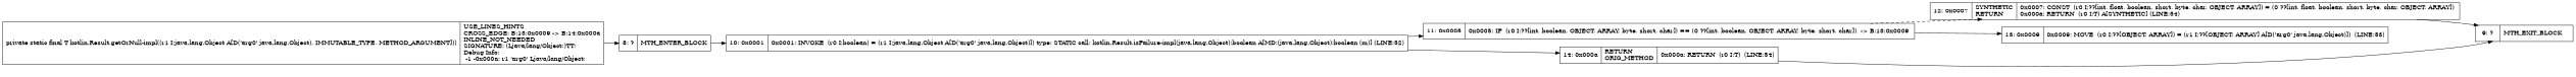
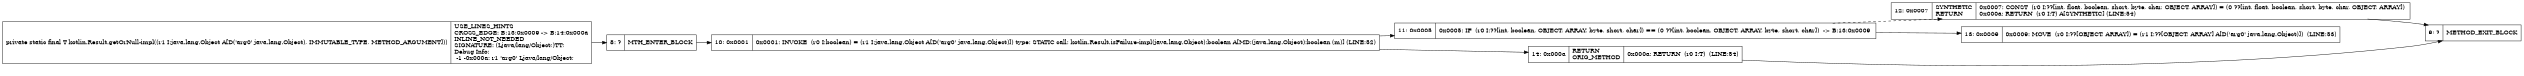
  digraph {
    rankdir=LR
    node [shape=record]
    n1 [label="{8\:\ ?|MTH_ENTER_BLOCK\l}"]
    n2 [label="{10\:\ 0x0001|0x0001: INVOKE  (r0 I:boolean) = (r1 I:java.lang.Object A[D('arg0' java.lang.Object)]) type: STATIC call: kotlin.Result.isFailure\-impl(java.lang.Object):boolean A[MD:(java.lang.Object):boolean (m)] (LINE:52)\l}"]
    n3 [label="{11\:\ 0x0005|0x0005: IF  (r0 I:??[int, boolean, OBJECT, ARRAY, byte, short, char]) == (0 ??[int, boolean, OBJECT, ARRAY, byte, short, char])  \-\> B:13:0x0009 \l}"]
    n4 [label="{14\:\ 0x000a|RETURN\lORIG_METHOD\l|0x000a: RETURN  (r0 I:T)  (LINE:54)\l}"]
    n5 [label="{12\:\ 0x0007|SYNTHETIC\lRETURN\l|0x0007: CONST  (r0 I:??[int, float, boolean, short, byte, char, OBJECT, ARRAY]) = (0 ??[int, float, boolean, short, byte, char, OBJECT, ARRAY]) \l0x000a: RETURN  (r0 I:T) A[SYNTHETIC] (LINE:54)\l}"]
    n6 [label="{13\:\ 0x0009|0x0009: MOVE  (r0 I:??[OBJECT, ARRAY]) = (r1 I:??[OBJECT, ARRAY] A[D('arg0' java.lang.Object)])  (LINE:53)\l}"]
-   n7 [label="{9\:\ ?|MTH_EXIT_BLOCK\l}"]
+   n7 [label="{9\:\ ?|METHOD_EXIT_BLOCK\l}"]
    n8 [label="{private static final T kotlin.Result.getOrNull\-impl((r1 I:java.lang.Object A[D('arg0' java.lang.Object), IMMUTABLE_TYPE, METHOD_ARGUMENT]))  | USE_LINES_HINTS\lCROSS_EDGE: B:13:0x0009 \-\> B:14:0x000a\lINLINE_NOT_NEEDED\lSIGNATURE: (Ljava\/lang\/Object;)TT;\lDebug Info:\l  \-1 \-0x000a: r1 'arg0' Ljava\/lang\/Object;\l}"]
    n1 -> n2
    n2 -> n3
    n2 -> n4
    n3 -> n5 [style=dashed]
    n3 -> n6
    n4 -> n7
    n5 -> n7
    n8 -> n1
  }
